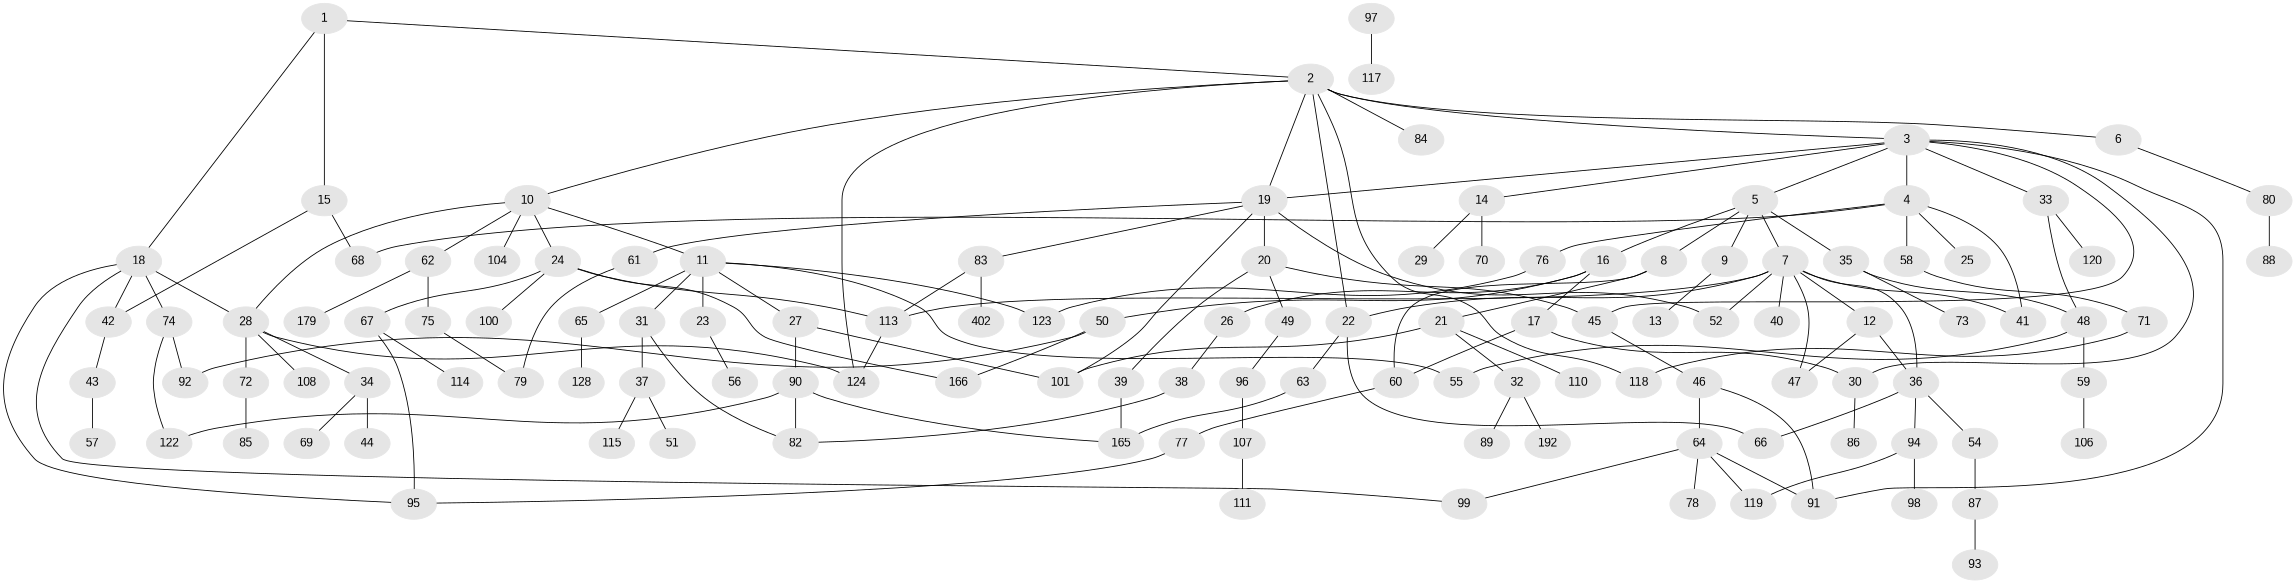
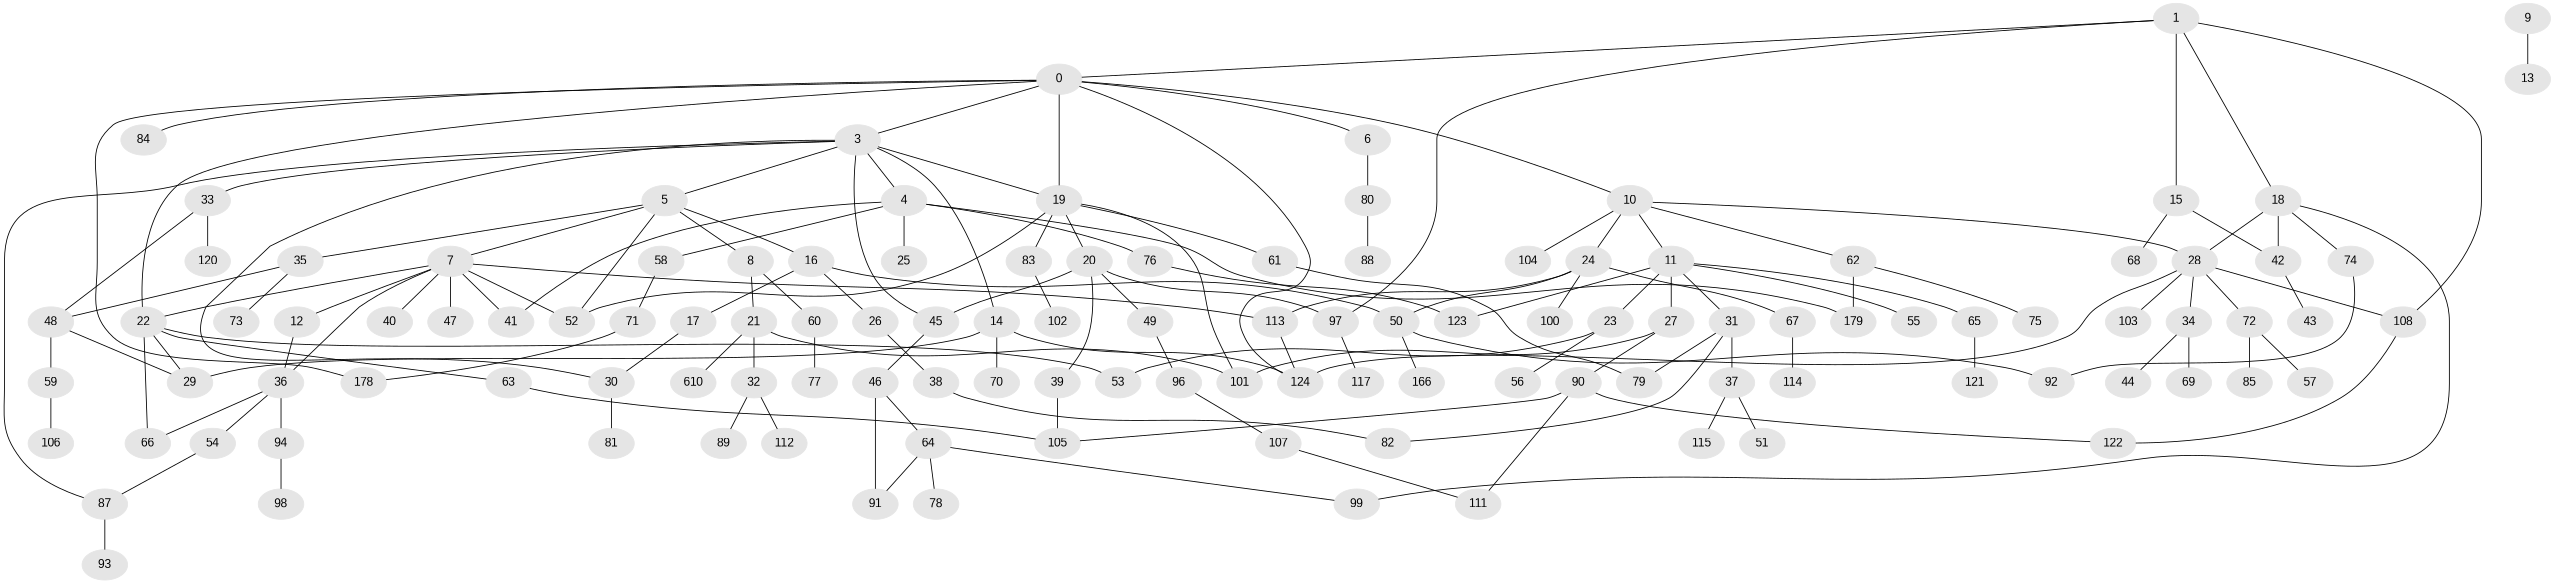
  graph {
    fontname="Liberation Sans"
    node [color=gray90 fontname="Liberation Sans" style=filled]
    edge [fontname="Liberation Sans"]
    1
-   2
+   2 [label=0]
    15
    18
    97
    108
    3
    6
    10
    19
    22
    84
-   118
+   118 [label=178]
    124
    68
    42
    28
    74
-   95
    99
    117
    122
    4
    5
    14
    30
    33
    45
    87
    80
    11
    24
    62
    104
    52
    20
    61
    83
    101
    29
+   53
    63
    66
    25
    41
    58
    76
    7
    8
    9
    16
    35
    70
-   81 [label=86]
+   81
    48
    120
    46
    93
    71
    123
    12
    36
    40
    47
    113
    21
    60
    13
    17
    26
    50
    73
    88
    54
    94
    32
-   110
+   110 [label=610]
    77
    23
    27
    31
    55
    65
    67
    100
    34
    72
+   103
    75
    n90 [label=179]
    56
    90
    37
    82
-   121 [label=128]
+   121
    43
    38
    92
    n99 [label=166]
    39
    49
    79
-   102 [label=402]
-   105 [label=165]
+   102
+   105
    96
    89
-   112 [label=192]
+   112
    114
    111
    44
    69
    85
    51
    115
    59
-   119
    98
    57
    64
    91
    78
    106
    107
    1 -- 2
    1 -- 15
    1 -- 18
+   1 -- 97
+   1 -- 108
    2 -- 3
    2 -- 6
    2 -- 10
    2 -- 19
    2 -- 22
    2 -- 84
    2 -- 118
    2 -- 124
    15 -- 68
    15 -- 42
    18 -- 42
    18 -- 28
    18 -- 74
-   18 -- 95
    18 -- 99
    97 -- 117
-   74 -- 122
+   108 -- 122
    3 -- 19
    3 -- 4
    3 -- 5
    3 -- 14
    3 -- 30
    3 -- 33
    3 -- 45
-   3 -- 91
+   3 -- 87
    6 -- 80
    10 -- 28
    10 -- 11
    10 -- 24
    10 -- 62
    10 -- 104
    19 -- 52
    19 -- 20
    19 -- 61
    19 -- 83
    19 -- 101
+   22 -- 29
+   22 -- 53
    22 -- 63
    22 -- 66
    42 -- 43
    28 -- 108
    28 -- 124
    28 -- 34
    28 -- 72
+   28 -- 103
    74 -- 92
-   4 -- 68
+   4 -- n90
    4 -- 25
    4 -- 41
    4 -- 58
    4 -- 76
    5 -- 7
    5 -- 8
-   5 -- 9
+   5 -- 52
    5 -- 16
    5 -- 35
+   14 -- 124
    14 -- 29
    14 -- 70
    30 -- 81
    33 -- 48
    33 -- 120
    45 -- 46
    87 -- 93
    80 -- 88
    11 -- 123
    11 -- 23
    11 -- 27
    11 -- 31
    11 -- 55
    11 -- 65
    24 -- 113
-   24 -- n99
+   24 -- 50
    24 -- 67
    24 -- 100
    62 -- 75
    62 -- n90
+   20 -- 97
    20 -- 45
    20 -- 39
    20 -- 49
    61 -- 79
-   83 -- 113
    83 -- 102
    63 -- 105
    58 -- 71
    76 -- 123
    7 -- 22
    7 -- 52
    7 -- 41
    7 -- 12
    7 -- 36
    7 -- 40
    7 -- 47
    7 -- 113
    8 -- 21
    8 -- 60
    9 -- 13
    16 -- 17
    16 -- 26
    16 -- 50
    35 -- 48
    35 -- 73
-   48 -- 55
+   48 -- 29
    48 -- 59
    46 -- 64
    46 -- 91
    71 -- 118
    12 -- 36
-   12 -- 47
    36 -- 66
    36 -- 54
    36 -- 94
    113 -- 124
    21 -- 101
    21 -- 32
    21 -- 110
    60 -- 77
    17 -- 30
-   17 -- 60
    26 -- 38
    50 -- 92
    50 -- n99
    54 -- 87
-   94 -- 119
    94 -- 98
    32 -- 89
    32 -- 112
-   77 -- 95
+   23 -- 53
    23 -- 56
    27 -- 101
    27 -- 90
    31 -- 37
    31 -- 82
    65 -- 121
-   67 -- 95
    67 -- 114
    34 -- 44
    34 -- 69
    72 -- 85
-   75 -- 79
+   31 -- 79
    90 -- 122
    90 -- 105
-   90 -- 82
+   90 -- 111
    37 -- 51
    37 -- 115
-   43 -- 57
+   72 -- 57
    38 -- 82
    39 -- 105
    49 -- 96
    96 -- 107
    59 -- 106
    64 -- 99
-   64 -- 119
    64 -- 91
    64 -- 78
    107 -- 111
  }
